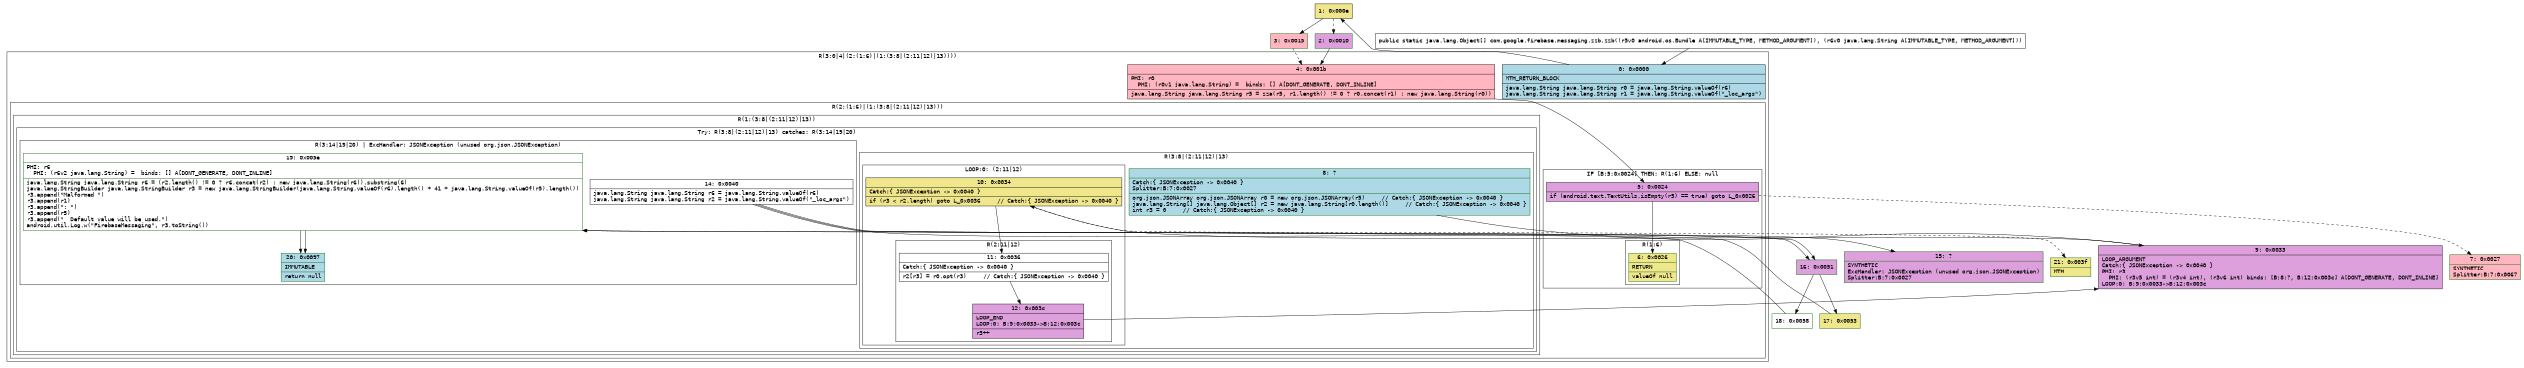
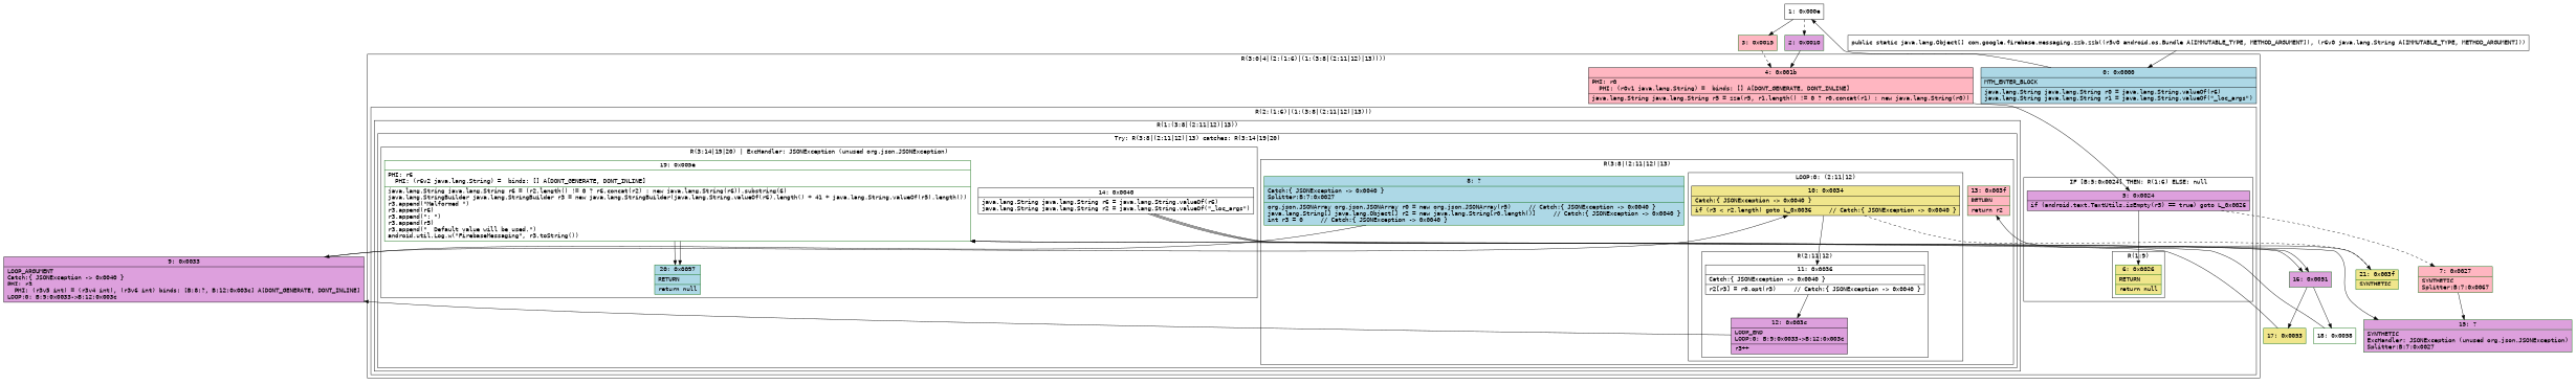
  digraph {
    fontname="DejaVu Sans Mono"
    node [color=darkgreen fillcolor=plum fontname="DejaVu Sans Mono" shape=record style=filled]
    edge [fontname="DejaVu Sans Mono"]
-   n1 [fillcolor=khaki label="{6\:\ 0x0026|RETURN\l|valueOf null\l}"]
+   n1 [fillcolor=khaki label="{6\:\ 0x0026|RETURN\l|return null\l}"]
    n2 [color=black label="{5\:\ 0x0024|if (android.text.TextUtils.isEmpty(r5) == true) goto L_0x0026\l}"]
    n3 [color=black fillcolor=white label="{11\:\ 0x0036|Catch:\{ JSONException \-\> 0x0040 \}\l|r2[r3] = r0.opt(r3)     \/\/ Catch:\{ JSONException \-\> 0x0040 \}\l}"]
    n4 [color=black label="{12\:\ 0x003c|LOOP_END\lLOOP:0: B:9:0x0033\-\>B:12:0x003c\l|r3++\l}"]
    n5 [color=black fillcolor=khaki label="{10\:\ 0x0034|Catch:\{ JSONException \-\> 0x0040 \}\l|if (r3 \< r2.length) goto L_0x0036     \/\/ Catch:\{ JSONException \-\> 0x0040 \}\l}"]
    n6 [fillcolor=lightblue label="{8\:\ ?|Catch:\{ JSONException \-\> 0x0040 \}\lSplitter:B:7:0x0027\l|org.json.JSONArray org.json.JSONArray r0 = new org.json.JSONArray(r5)     \/\/ Catch:\{ JSONException \-\> 0x0040 \}\ljava.lang.String[] java.lang.Object[] r2 = new java.lang.String[r0.length()]     \/\/ Catch:\{ JSONException \-\> 0x0040 \}\lint r3 = 0     \/\/ Catch:\{ JSONException \-\> 0x0040 \}\l}"]
+   n7 [fillcolor=lightpink label="{13\:\ 0x003f|RETURN\l|return r2\l}"]
    n8 [color=black fillcolor=white label="{14\:\ 0x0040|java.lang.String java.lang.String r6 = java.lang.String.valueOf(r6)\ljava.lang.String java.lang.String r2 = java.lang.String.valueOf(\"_loc_args\")\l}"]
-   n9 [fillcolor=white label="{19\:\ 0x005e|PHI: r6 \l  PHI: (r6v2 java.lang.String) =  binds: [] A[DONT_GENERATE, DONT_INLINE]\l|java.lang.String java.lang.String r6 = (r2.length() != 0 ? r6.concat(r2) : new java.lang.String(r6)).substring(6)\ljava.lang.StringBuilder java.lang.StringBuilder r3 = new java.lang.StringBuilder(java.lang.String.valueOf(r6).length() + 41 + java.lang.String.valueOf(r5).length())\lr3.append(\"Malformed \")\lr3.append(r1)\lr3.append(\": \")\lr3.append(r5)\lr3.append(\"  Default value will be used.\")\landroid.util.Log.w(\"FirebaseMessaging\", r3.toString())\l}"]
-   n10 [fillcolor=lightblue label="{20\:\ 0x0097|IMMUTABLE\l|return null\l}"]
-   n11 [color=black fillcolor=lightblue label="{0\:\ 0x0000|MTH_RETURN_BLOCK\l|java.lang.String java.lang.String r0 = java.lang.String.valueOf(r6)\ljava.lang.String java.lang.String r1 = java.lang.String.valueOf(\"_loc_args\")\l}"]
+   n9 [fillcolor=white label="{19\:\ 0x005e|PHI: r6 \l  PHI: (r6v2 java.lang.String) =  binds: [] A[DONT_GENERATE, DONT_INLINE]\l|java.lang.String java.lang.String r6 = (r2.length() != 0 ? r6.concat(r2) : new java.lang.String(r6)).substring(6)\ljava.lang.StringBuilder java.lang.StringBuilder r3 = new java.lang.StringBuilder(java.lang.String.valueOf(r6).length() + 41 + java.lang.String.valueOf(r5).length())\lr3.append(\"Malformed \")\lr3.append(r6)\lr3.append(\": \")\lr3.append(r5)\lr3.append(\"  Default value will be used.\")\landroid.util.Log.w(\"FirebaseMessaging\", r3.toString())\l}"]
+   n10 [fillcolor=lightblue label="{20\:\ 0x0097|RETURN\l|return null\l}"]
+   n11 [color=black fillcolor=lightblue label="{0\:\ 0x0000|MTH_ENTER_BLOCK\l|java.lang.String java.lang.String r0 = java.lang.String.valueOf(r6)\ljava.lang.String java.lang.String r1 = java.lang.String.valueOf(\"_loc_args\")\l}"]
    n12 [color=black fillcolor=lightpink label="{4\:\ 0x001b|PHI: r0 \l  PHI: (r0v1 java.lang.String) =  binds: [] A[DONT_GENERATE, DONT_INLINE]\l|java.lang.String java.lang.String r5 = zza(r5, r1.length() != 0 ? r0.concat(r1) : new java.lang.String(r0))\l}"]
    n13 [fillcolor=lightpink label="{7\:\ 0x0027|SYNTHETIC\lSplitter:B:7:0x0067\l}"]
    n14 [color=black label="{9\:\ 0x0033|LOOP_ARGUMENT\lCatch:\{ JSONException \-\> 0x0040 \}\lPHI: r3 \l  PHI: (r3v5 int) = (r3v4 int), (r3v6 int) binds: [B:8:?, B:12:0x003c] A[DONT_GENERATE, DONT_INLINE]\lLOOP:0: B:9:0x0033\-\>B:12:0x003c\l}"]
-   n15 [fillcolor=khaki label="{21\:\ 0x003f|MTH\l}"]
+   n15 [fillcolor=khaki label="{21\:\ 0x003f|SYNTHETIC\l}"]
    n16 [label="{16\:\ 0x0051}"]
    n17 [label="{15\:\ ?|SYNTHETIC\lExcHandler: JSONException (unused org.json.JSONException)\lSplitter:B:7:0x0027\l}"]
-   n18 [color=black fillcolor=khaki label="{1\:\ 0x000e}"]
+   n18 [color=black fillcolor=white label="{1\:\ 0x000e}"]
    n19 [label="{2\:\ 0x0010}"]
    n20 [fillcolor=lightpink label="{3\:\ 0x0015}"]
    n21 [fillcolor=khaki label="{17\:\ 0x0053}"]
    n22 [fillcolor=white label="{18\:\ 0x0058}"]
    n23 [color=black fillcolor=white label="{public static java.lang.Object[] com.google.firebase.messaging.zzb.zzb((r5v0 android.os.Bundle A[IMMUTABLE_TYPE, METHOD_ARGUMENT]), (r6v0 java.lang.String A[IMMUTABLE_TYPE, METHOD_ARGUMENT])) }"]
    subgraph cluster_1 {
      label="R(3:0|4|(2:(1:6)|(1:(3:8|(2:11|12)|13))))"
      n11
      n12
      subgraph cluster_2 {
        label="R(2:(1:6)|(1:(3:8|(2:11|12)|13)))"
        subgraph cluster_3 {
          label="IF [B:5:0x0024] THEN: R(1:6) ELSE: null"
          n2
          subgraph cluster_4 {
-           label="R(1:6)"
+           label="R(1:9)"
            n1
          }
        }
        subgraph cluster_5 {
          label="R(1:(3:8|(2:11|12)|13))"
          subgraph cluster_6 {
            label="Try: R(3:8|(2:11|12)|13) catches: R(3:14|19|20)"
            subgraph cluster_7 {
              label="R(3:8|(2:11|12)|13)"
              n6
+             n7
              subgraph cluster_8 {
                label="LOOP:0: (2:11|12)"
                n5
                subgraph cluster_9 {
                  label="R(2:11|12)"
                  n3
                  n4
                }
              }
            }
            subgraph cluster_10 {
              label="R(3:14|19|20) | ExcHandler: JSONException (unused org.json.JSONException)\l"
              n8
              n9
              n10
            }
          }
        }
      }
    }
    subgraph cluster_11 {
      label="R(3:14|19|20) | ExcHandler: JSONException (unused org.json.JSONException)\l"
    }
    n2 -> n1
    n2 -> n13 [style=dashed]
    n3 -> n4
    n4 -> n14
    n5 -> n3
    n5 -> n15 [style=dashed]
    n6 -> n14
    n8 -> n16
    n8 -> n16
    n8 -> n17
    n9 -> n10
    n9 -> n10
    n11 -> n18
    n12 -> n2
+   n13 -> n17
    n14 -> n5
+   n15 -> n7
    n16 -> n21
    n16 -> n22
    n18 -> n19 [style=dashed]
    n18 -> n20
    n19 -> n12
    n20 -> n12 [style=dashed]
    n21 -> n9
    n22 -> n9
    n23 -> n11
  }
